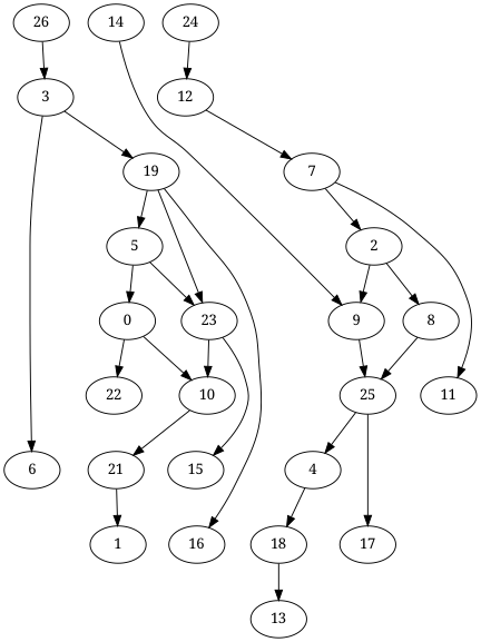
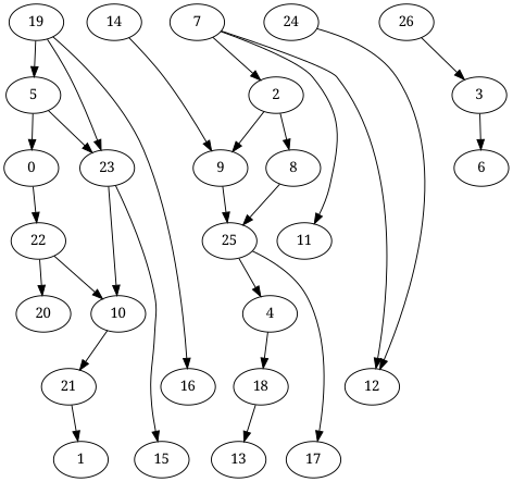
  digraph {
    fontname="Noto Serif"
    node [fontname="Noto Serif"]
    edge [fontname="Noto Serif" weight=0]
    0
    10
    22
    21
+   20
    2
    8
    9
    25
    3
    6
    19
    5
    23
    16
    4
    18
    13
    15
    7
    11
    17
    14
    1
    26
    12
    24
-   0 -> 10
+   22 -> 10
    0 -> 22
    10 -> 21
+   22 -> 20
    21 -> 1
    2 -> 8
    2 -> 9
    8 -> 25
    9 -> 25
    25 -> 4
    25 -> 17
    3 -> 6
-   3 -> 19
    19 -> 5
    19 -> 23
    19 -> 16
    5 -> 0
    5 -> 23
    23 -> 10
    23 -> 15
    4 -> 18
    18 -> 13
    7 -> 2
    7 -> 11
    14 -> 9
    26 -> 3
-   12 -> 7
+   7 -> 12
    24 -> 12
  }
